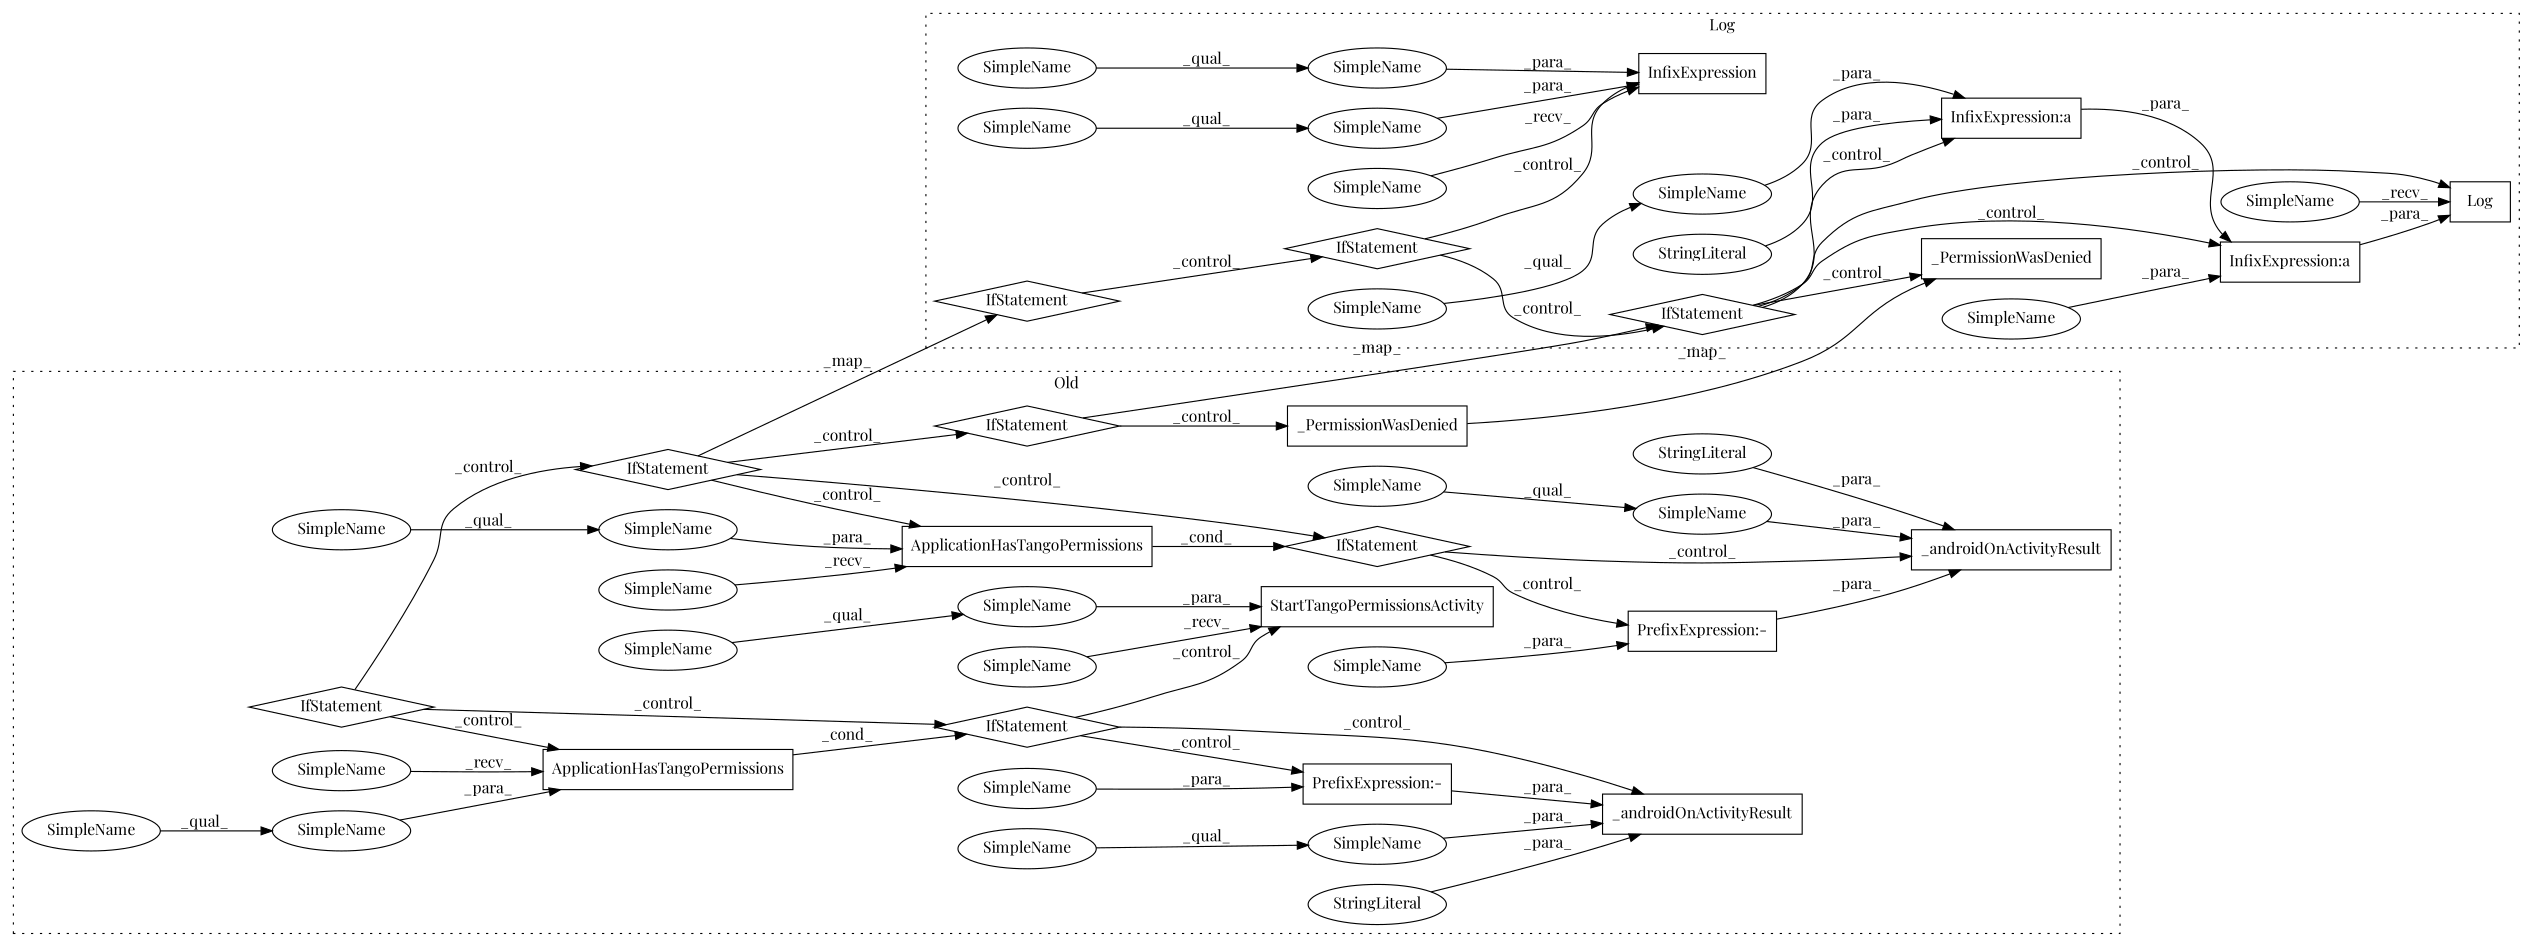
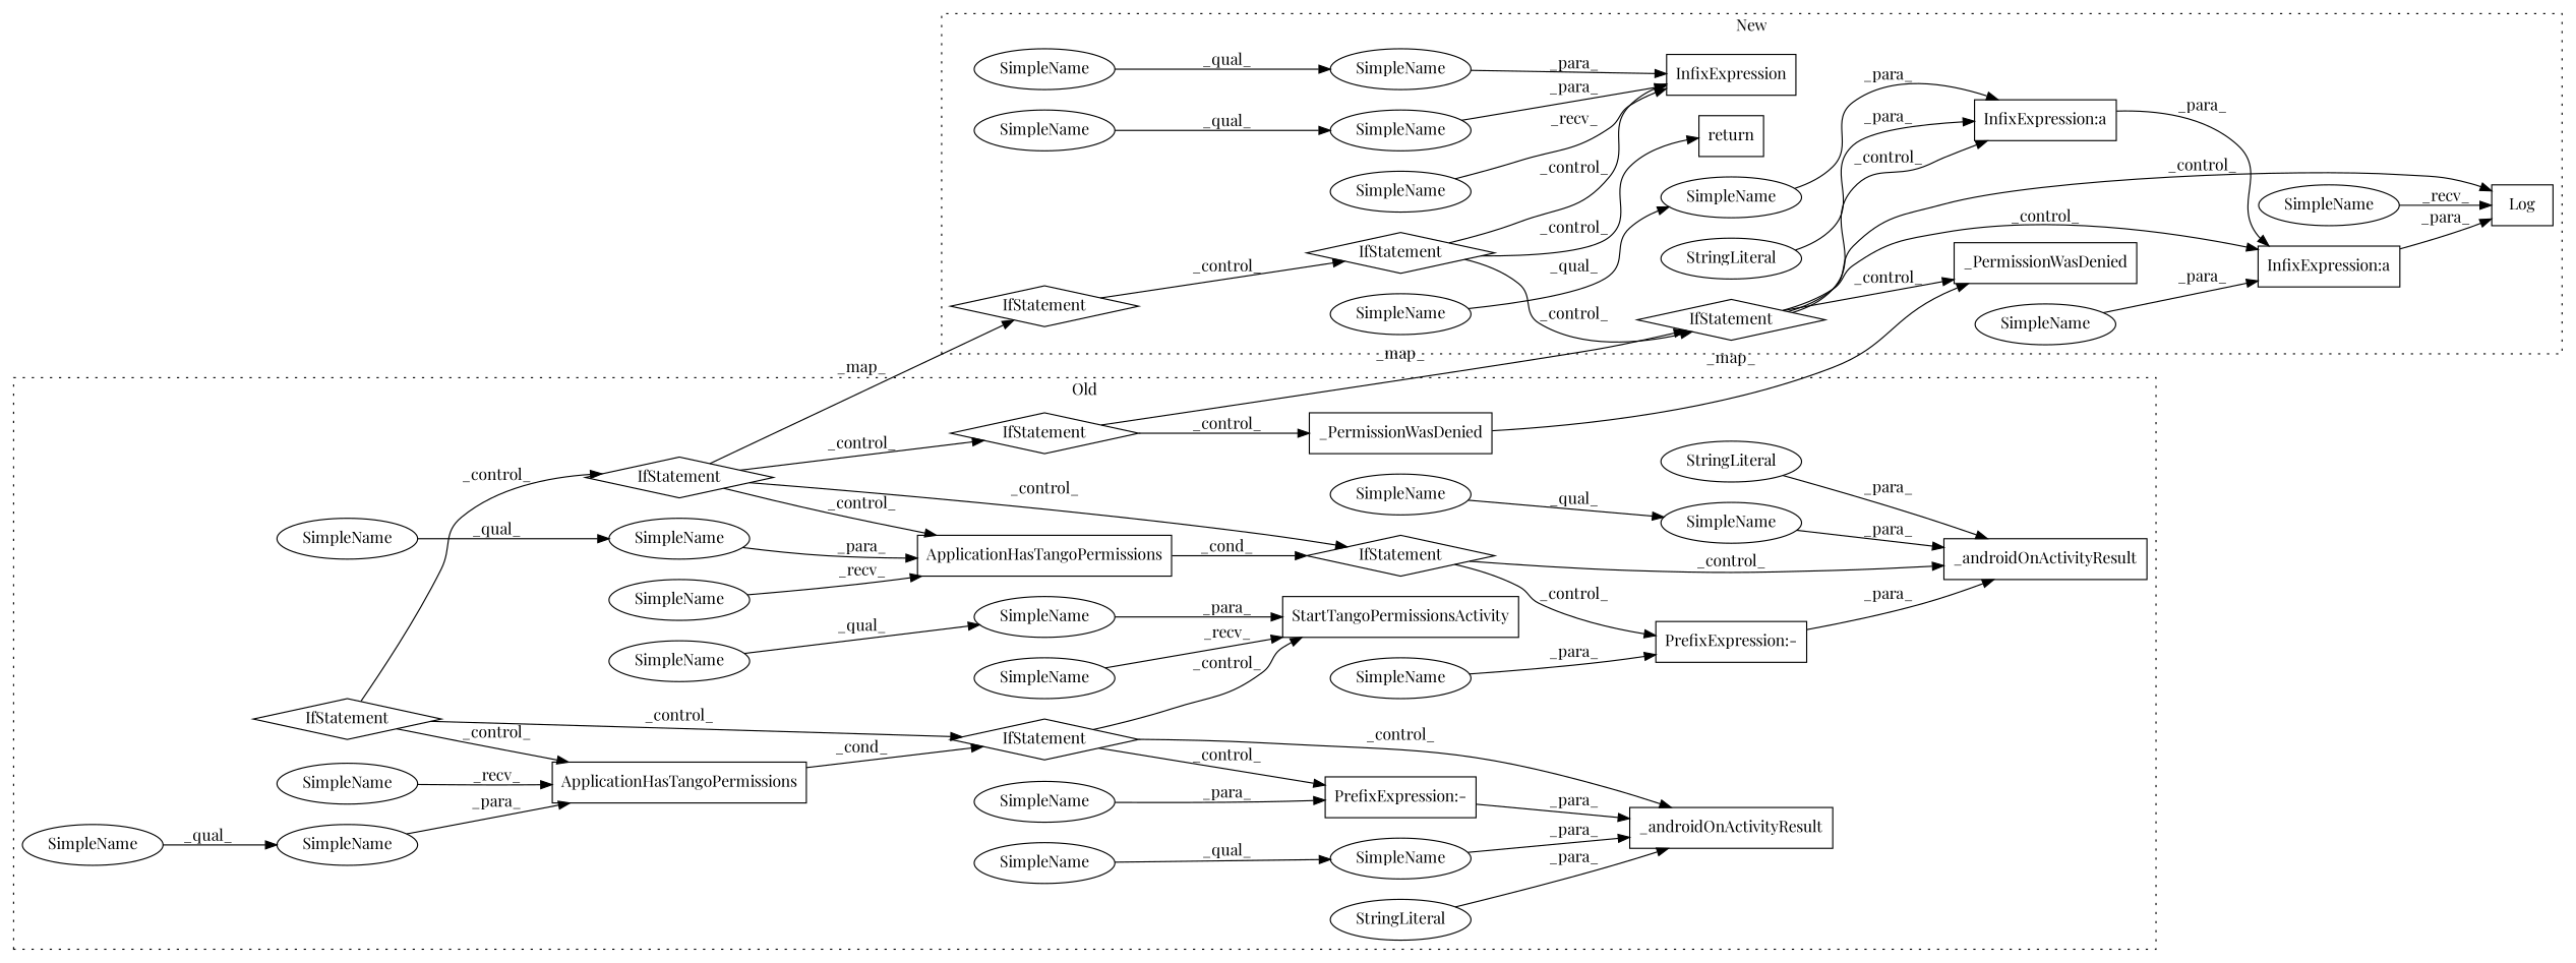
  digraph {
    fontname="Playfair Display"
    rankdir=LR
    node [a=42 fontname="Playfair Display" l=6 s=57152 shape=ellipse]
    edge [fontname="Playfair Display"]
    n1 [a=32 l=22 label=_PermissionWasDenied s=58294 shape=box]
    n2 [a=25 l="9,47" label=IfStatement s="58086,58152" shape=diamond]
    n3 [a=25 l="4,49" label=IfStatement s="56973,57036" shape=diamond]
    n4 [a=32 l="30,1" label=StartTangoPermissionsActivity s="57415,57485" shape=box]
    n5 [a=32 l="31,1" label=ApplicationHasTangoPermissions s="57121,57192" shape=box]
    n6 [a=25 l="9,47" label=IfStatement s="57532,57598" shape=diamond]
    n7 [a=32 l="31,1" label=ApplicationHasTangoPermissions s="57681,57750" shape=box]
    n8 [a=38 l=-57314 label="PrefixExpression:-" s=57313 shape=box]
    n9 [a=32 l="25,1" label=_androidOnActivityResult s="57233,57321" shape=box]
    n10 [a=25 l="4,18" label=IfStatement s="57663,57751" shape=diamond]
    n11 [a=32 l="25,1" label=_androidOnActivityResult s="57791,57877" shape=box]
    n12 [a=25 l="4,18" label=IfStatement s="57103,57193" shape=diamond]
    n13 [l=40 label=SimpleName]
    n14 [l=38 label=SimpleName s=57712]
    n15 [l=53 label=SimpleName s=57258]
    n16 [l=51 label=SimpleName s=57816]
    n17 [l=40 label=SimpleName s=57445]
    n18 [a=38 l=-57870 label="PrefixExpression:-" s=57869 shape=box]
    n19 [a=45 l=4 label=StringLiteral s=57317]
    n20 [a=45 l=4 label=StringLiteral s=57873]
    n21 [l=13 label=SimpleName s=57667]
    n22 [l=13 label=SimpleName s=57107]
    n23 [l=13 label=SimpleName s=57401]
    n24 [label=SimpleName s=57816]
    n25 [label=SimpleName s=57712]
    n26 [label=SimpleName]
    n27 [label=SimpleName s=57445]
    n28 [label=SimpleName s=57258]
    n29 [l=0 label=SimpleName s=-1]
    n30 [l=0 label=SimpleName s=-1]
    n31 [a=32 l=22 label=_PermissionWasDenied s=59603 shape=box]
    n32 [a=25 l="9,47" label=IfStatement s="59395,59461" shape=diamond]
    n33 [a=27 l=-10 label="InfixExpression:a" s=59667 shape=box]
    n34 [a=32 l="4,1" label=Log s="59653,59733" shape=box]
    n35 [a=27 l=3 label="InfixExpression:a" s=59700 shape=box]
    n36 [a=25 l="9,48" label=IfStatement s="59057,59124" shape=diamond]
    n37 [a=25 l="4,47" label=IfStatement s="58796,58857" shape=diamond]
    n38 [l=30 label=SimpleName s=59703]
    n39 [a=32 l="18,1" label=InfixExpression s="59204,59342" shape=box]
    n40 [l=38 label=SimpleName s=59304]
    n41 [l=32 label=SimpleName s=59222]
    n42 [a=45 l=30 label=StringLiteral s=59670]
+   n43 [a=41 l=7 label=return s=59361 shape=box]
    n44 [label=SimpleName s=59304]
    n45 [label=SimpleName s=59222]
    n46 [l=10 label=SimpleName s=59657]
    n47 [l=5 label=SimpleName s=59647]
    n48 [l=13 label=SimpleName s=59190]
    n49 [l=16 label=SimpleName s=59703]
    subgraph cluster_1 {
      label=Old
      style=dotted
      n1
      n2
      n3
      n4
      n5
      n6
      n7
      n8
      n9
      n10
      n11
      n12
      n13
      n14
      n15
      n16
      n17
      n18
      n19
      n20
      n21
      n22
      n23
      n24
      n25
      n26
      n27
      n28
      n29
      n30
    }
    subgraph cluster_2 {
-     label=Log
+     label=New
      style=dotted
      n31
      n32
      n33
      n34
      n35
      n36
      n37
      n38
      n39
      n40
      n41
      n42
+     n43
      n44
      n45
      n46
      n47
      n48
      n49
    }
    n1 -> n31 [label=_map_]
    n2 -> n1 [label=_control_]
    n2 -> n32 [label=_map_]
    n3 -> n5 [label=_control_]
    n3 -> n6 [label=_control_]
    n3 -> n12 [label=_control_]
    n5 -> n12 [label=_cond_]
    n6 -> n2 [label=_control_]
    n6 -> n7 [label=_control_]
    n6 -> n10 [label=_control_]
    n6 -> n37 [label=_map_]
    n7 -> n10 [label=_cond_]
    n8 -> n9 [label=_para_]
    n10 -> n11 [label=_control_]
    n10 -> n18 [label=_control_]
    n12 -> n4 [label=_control_]
    n12 -> n8 [label=_control_]
    n12 -> n9 [label=_control_]
    n13 -> n5 [label=_para_]
    n14 -> n7 [label=_para_]
    n15 -> n9 [label=_para_]
    n16 -> n11 [label=_para_]
    n17 -> n4 [label=_para_]
    n18 -> n11 [label=_para_]
    n19 -> n9 [label=_para_]
    n20 -> n11 [label=_para_]
    n21 -> n7 [label=_recv_]
    n22 -> n5 [label=_recv_]
    n23 -> n4 [label=_recv_]
    n24 -> n16 [label=_qual_]
    n25 -> n14 [label=_qual_]
    n26 -> n13 [label=_qual_]
    n27 -> n17 [label=_qual_]
    n28 -> n15 [label=_qual_]
    n29 -> n8 [label=_para_]
    n30 -> n18 [label=_para_]
    n32 -> n31 [label=_control_]
    n32 -> n33 [label=_control_]
    n32 -> n34 [label=_control_]
    n32 -> n35 [label=_control_]
    n33 -> n34 [label=_para_]
    n35 -> n33 [label=_para_]
    n36 -> n32 [label=_control_]
    n36 -> n39 [label=_control_]
+   n36 -> n43 [label=_control_]
    n37 -> n36 [label=_control_]
    n38 -> n35 [label=_para_]
    n40 -> n39 [label=_para_]
    n41 -> n39 [label=_para_]
    n42 -> n35 [label=_para_]
    n44 -> n40 [label=_qual_]
    n45 -> n41 [label=_qual_]
    n46 -> n33 [label=_para_]
    n47 -> n34 [label=_recv_]
    n48 -> n39 [label=_recv_]
    n49 -> n38 [label=_qual_]
  }
